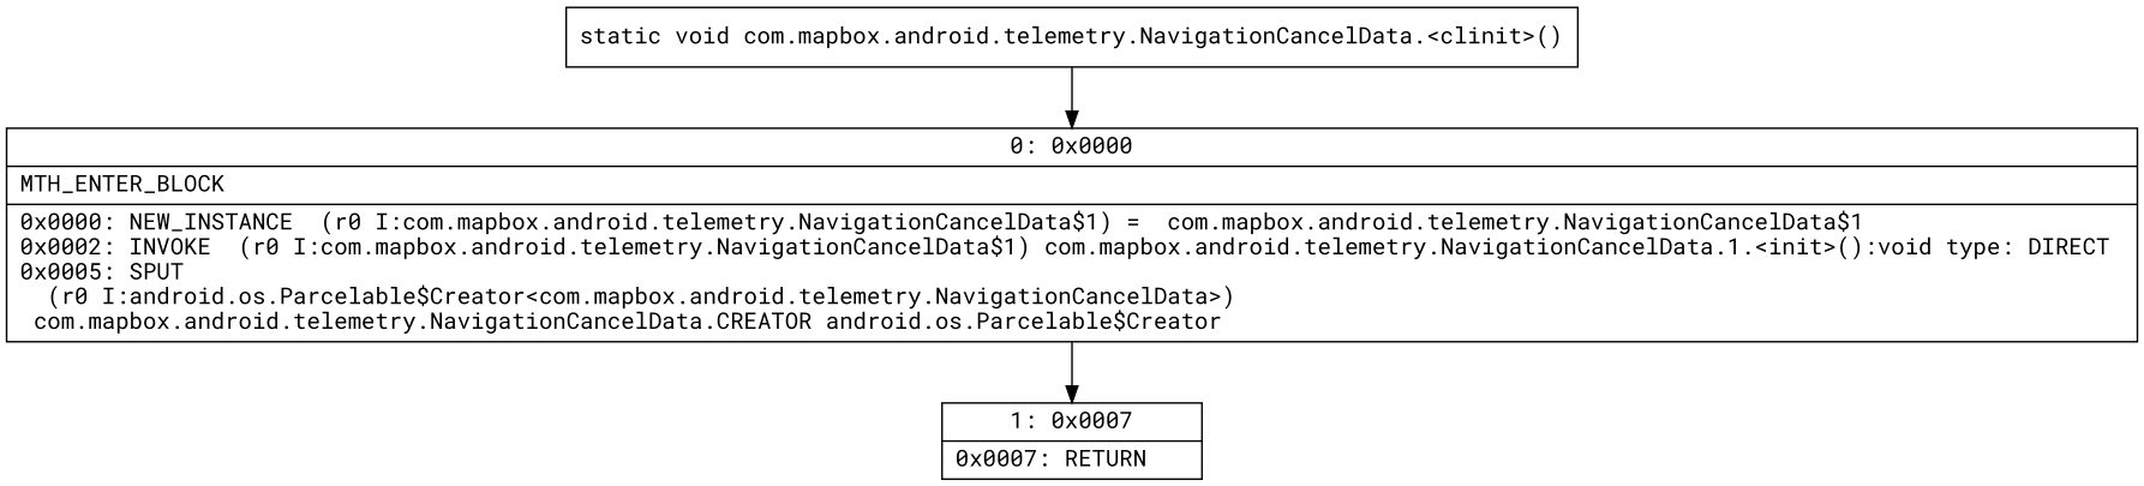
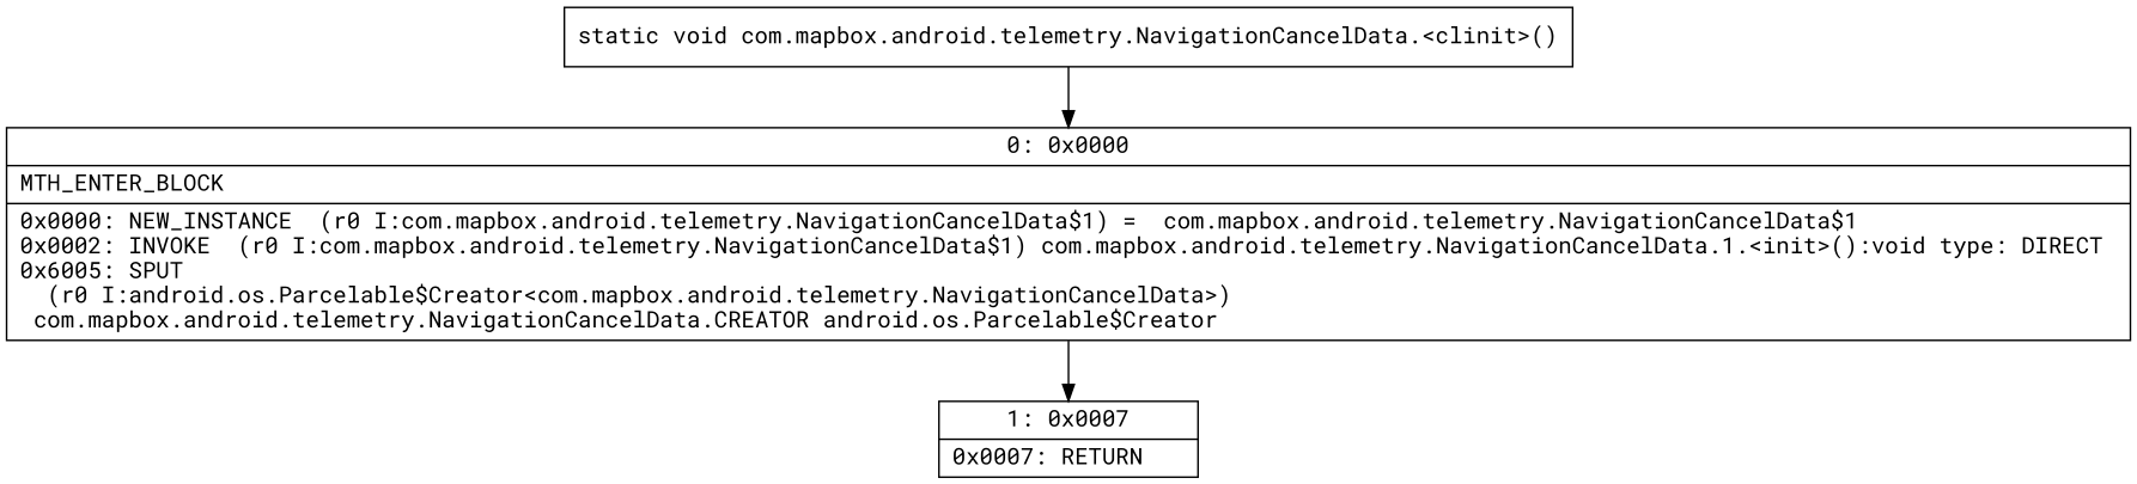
  digraph {
    fontname="Roboto Mono"
    node [shape=record fontname="Roboto Mono"]
    edge [fontname="Roboto Mono"]
-   n1 [label="{0\:\ 0x0000|MTH_ENTER_BLOCK\l|0x0000: NEW_INSTANCE  (r0 I:com.mapbox.android.telemetry.NavigationCancelData$1) =  com.mapbox.android.telemetry.NavigationCancelData$1 \l0x0002: INVOKE  (r0 I:com.mapbox.android.telemetry.NavigationCancelData$1) com.mapbox.android.telemetry.NavigationCancelData.1.\<init\>():void type: DIRECT \l0x0005: SPUT  \l  (r0 I:android.os.Parcelable$Creator\<com.mapbox.android.telemetry.NavigationCancelData\>)\l com.mapbox.android.telemetry.NavigationCancelData.CREATOR android.os.Parcelable$Creator \l}"]
+   n1 [label="{0\:\ 0x0000|MTH_ENTER_BLOCK\l|0x0000: NEW_INSTANCE  (r0 I:com.mapbox.android.telemetry.NavigationCancelData$1) =  com.mapbox.android.telemetry.NavigationCancelData$1 \l0x0002: INVOKE  (r0 I:com.mapbox.android.telemetry.NavigationCancelData$1) com.mapbox.android.telemetry.NavigationCancelData.1.\<init\>():void type: DIRECT \l0x6005: SPUT  \l  (r0 I:android.os.Parcelable$Creator\<com.mapbox.android.telemetry.NavigationCancelData\>)\l com.mapbox.android.telemetry.NavigationCancelData.CREATOR android.os.Parcelable$Creator \l}"]
    n2 [label="{1\:\ 0x0007|0x0007: RETURN   \l}"]
    n3 [label="{static void com.mapbox.android.telemetry.NavigationCancelData.\<clinit\>() }"]
    n1 -> n2
    n3 -> n1
  }
